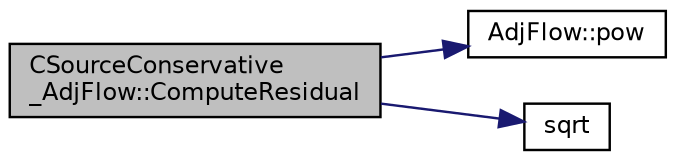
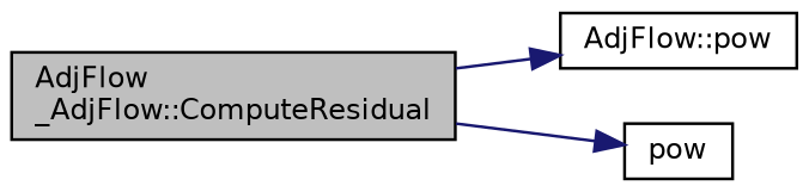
  digraph {
    rankdir=LR
    node [color=black fillcolor=white fontname=Helvetica fontsize=10 shape=record style=filled]
    edge [color=midnightblue fontname=Helvetica fontsize=10 labelfontname=Helvetica labelfontsize=10 style=solid]
-   n1 [fillcolor=grey75 fontcolor=black height=0.2 label="CSourceConservative\l_AdjFlow::ComputeResidual" width=0.4]
+   n1 [fillcolor=grey75 fontcolor=black height=0.2 label="AdjFlow\l_AdjFlow::ComputeResidual" width=0.4]
    n2 [height=0.2 label="AdjFlow::pow" width=0.4]
-   n3 [height=0.2 label=sqrt width=0.4]
+   n3 [height=0.2 label=pow width=0.4]
    n1 -> n2
    n1 -> n3
  }
